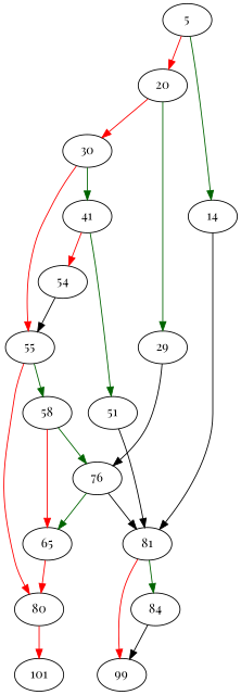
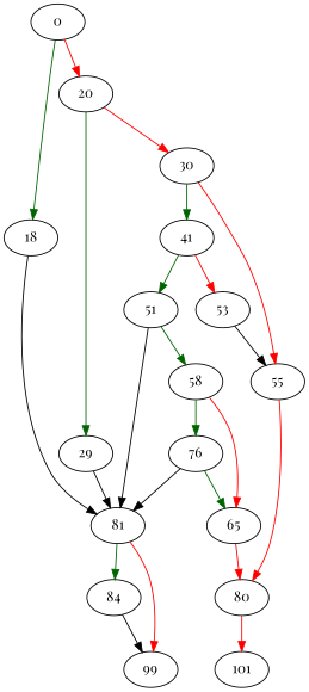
  strict digraph {
    fontname="Playfair Display"
    node [fontname="Playfair Display"]
    edge [color=red cond=true fontname="Playfair Display"]
-   5 [entry=true]
-   18 [label=14]
+   5 [entry=true label=0]
+   18
    20
    81
    29
    30
    84
    99
    41
    55
    51
-   54
+   54 [label=53]
    58
    80
    76
    65
    101
    5 -> 18 [color=darkgreen]
    5 -> 20 [cond=false]
    18 -> 81 [color="" cond=""]
    20 -> 29 [color=darkgreen]
    20 -> 30 [cond=false]
    81 -> 84 [color=darkgreen]
    81 -> 99 [cond=false]
-   29 -> 76 [color="" cond=""]
+   29 -> 81 [color="" cond=""]
    30 -> 41 [color=darkgreen]
    30 -> 55 [cond=false]
    84 -> 99 [color="" cond=""]
    41 -> 51 [color=darkgreen]
    41 -> 54 [cond=false]
-   55 -> 58 [color=darkgreen]
+   51 -> 58 [color=darkgreen]
    55 -> 80 [cond=false]
    51 -> 81 [color="" cond=""]
    54 -> 55 [color="" cond=""]
    58 -> 76 [color=darkgreen]
    58 -> 65 [cond=false]
    80 -> 101 [cond=""]
    76 -> 81 [color="" cond=""]
    76 -> 65 [color=darkgreen]
    65 -> 80 [cond=false]
  }
